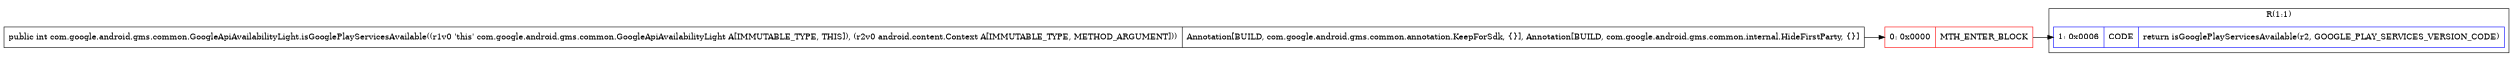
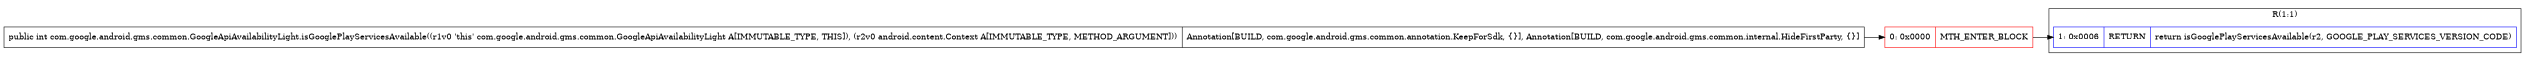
  digraph {
    rankdir=LR
    node [shape=record]
-   n1 [color=blue label="{1\:\ 0x0006|CODE\l|return isGooglePlayServicesAvailable(r2, GOOGLE_PLAY_SERVICES_VERSION_CODE)\l}"]
+   n1 [color=blue label="{1\:\ 0x0006|RETURN\l|return isGooglePlayServicesAvailable(r2, GOOGLE_PLAY_SERVICES_VERSION_CODE)\l}"]
    n2 [color=red label="{0\:\ 0x0000|MTH_ENTER_BLOCK\l}"]
    n3 [label="{public int com.google.android.gms.common.GoogleApiAvailabilityLight.isGooglePlayServicesAvailable((r1v0 'this' com.google.android.gms.common.GoogleApiAvailabilityLight A[IMMUTABLE_TYPE, THIS]), (r2v0 android.content.Context A[IMMUTABLE_TYPE, METHOD_ARGUMENT]))  | Annotation[BUILD, com.google.android.gms.common.annotation.KeepForSdk, \{\}], Annotation[BUILD, com.google.android.gms.common.internal.HideFirstParty, \{\}]\l}"]
    subgraph cluster_1 {
      label="R(1:1)"
      n1
    }
    n2 -> n1
    n3 -> n2
  }
